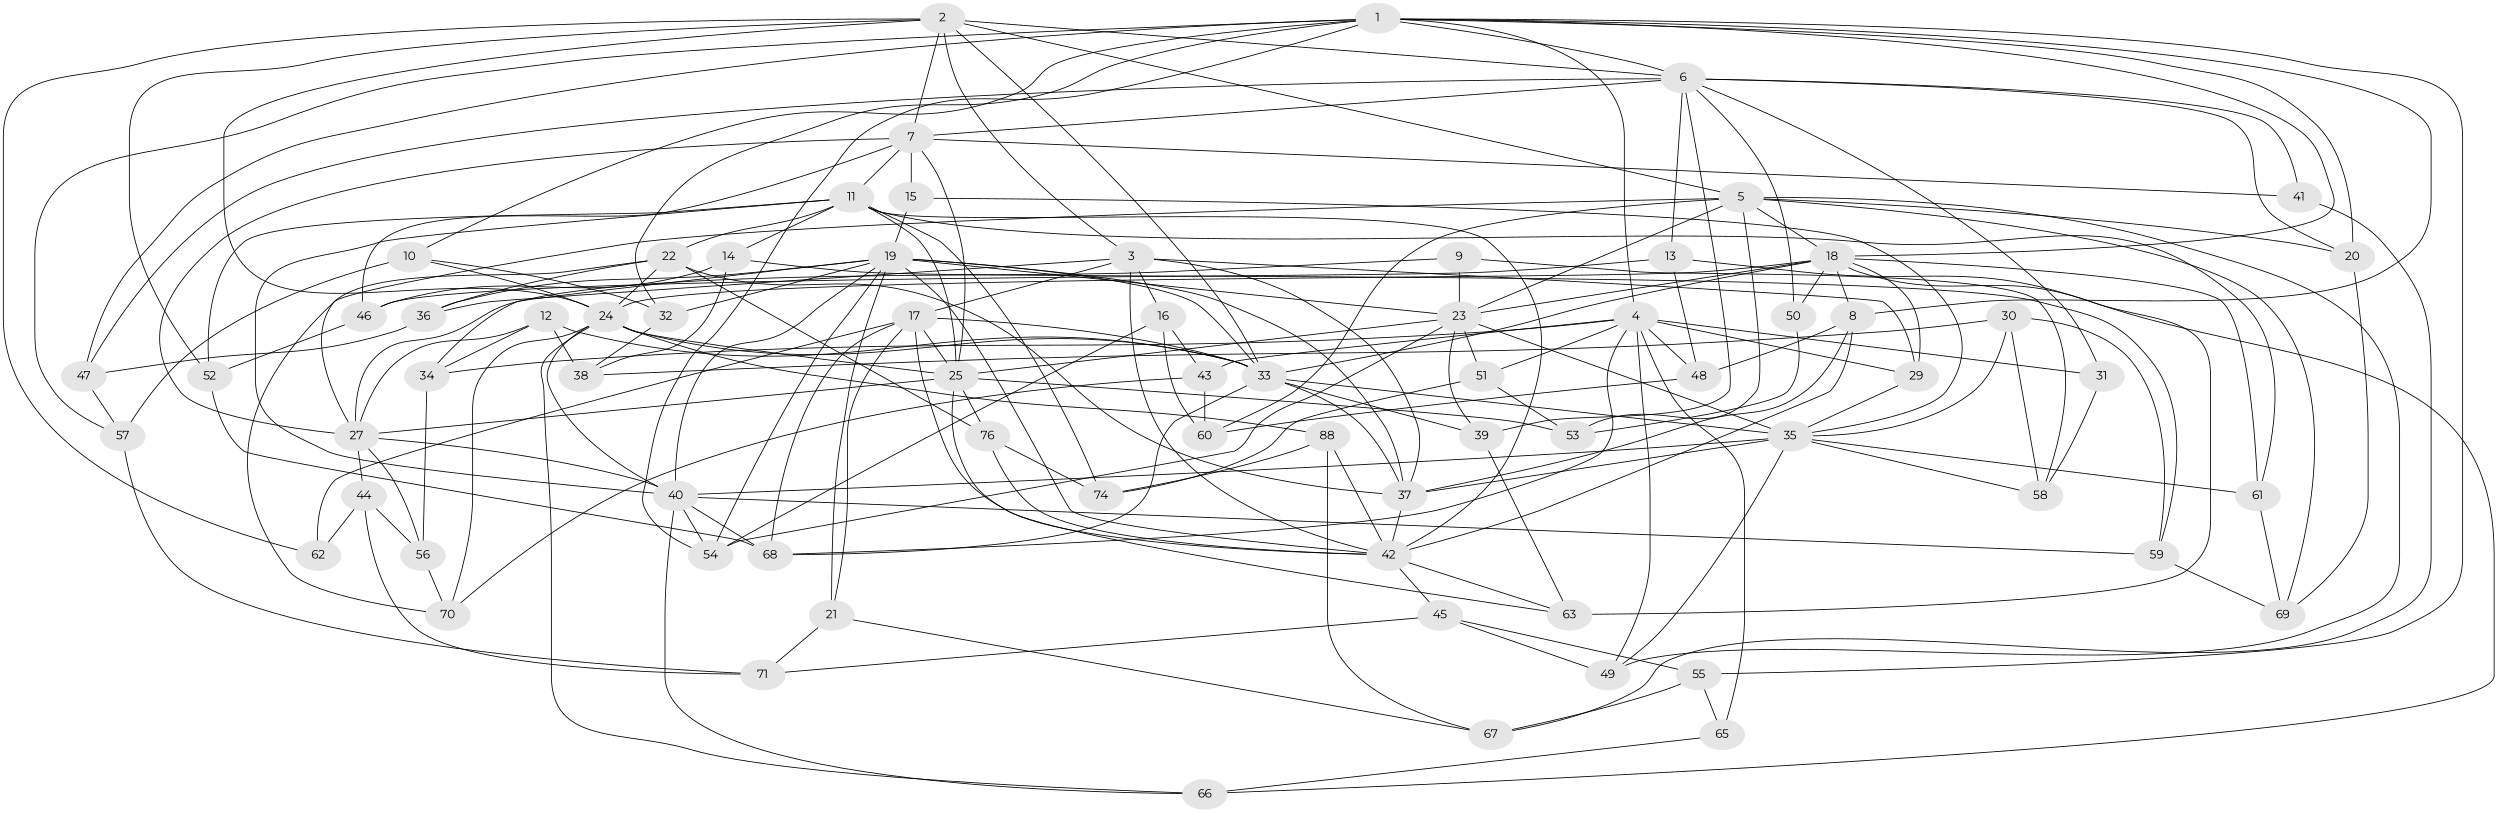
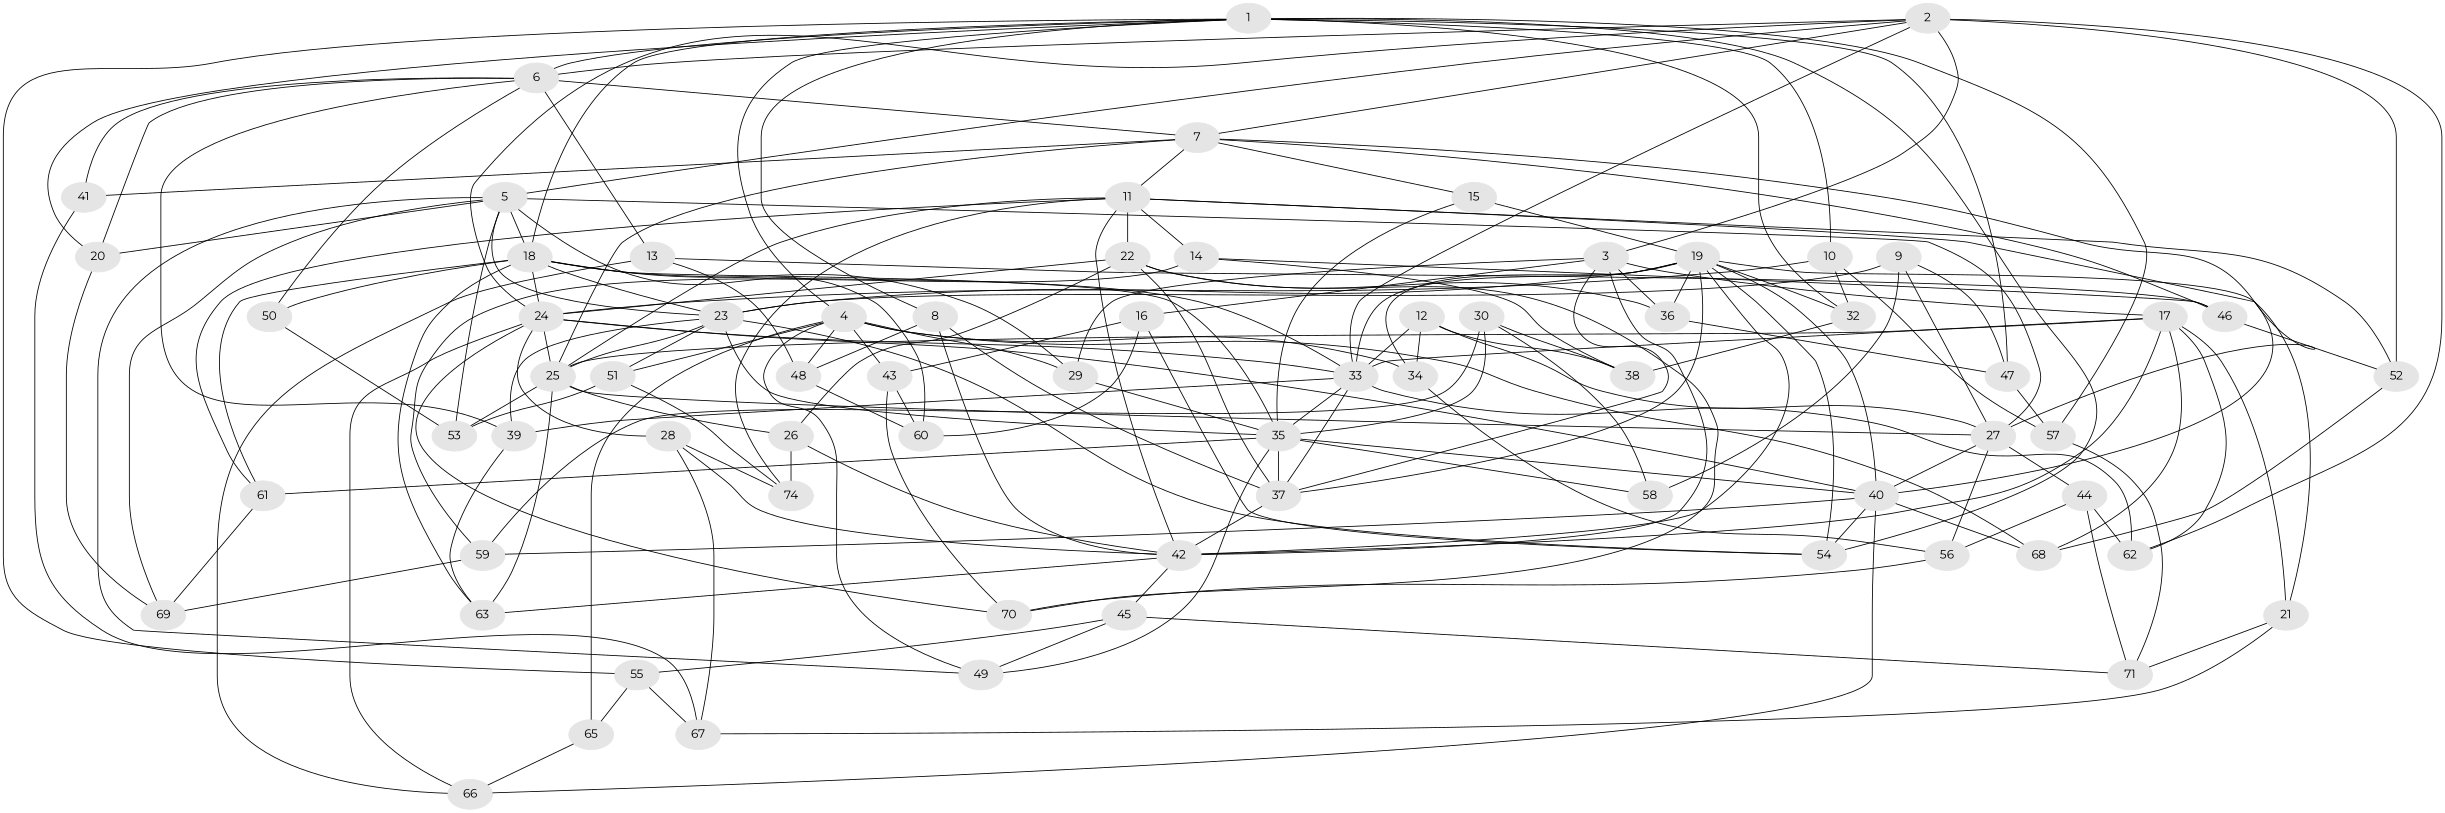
  graph {
    fontname=Montserrat
    node [color=gray90 fontname=Montserrat style=filled]
    edge [fontname=Montserrat weight=1.0]
    1
    4
    6
    8
    10
    18
    20
    32
    47
    54
    55
    57
    29
-   31
    34
    43
    48
    49
    51
    65
    68
    7
    13
    39
    41
    50
    37
    42
    24
    33
    23
    61
    35
    63
    69
    38
    67
    71
    2
    3
    5
    52
    62
    16
    17
    36
    27
    53
    60
    11
    15
    25
    46
    40
    66
    70
-   28 [label=88]
+   28
    21
    45
    58
    56
    n62 [label=74]
    44
    14
    22
    19
-   26 [label=76]
+   26
    9
    59
    12
    30
    1 -- 4
    1 -- 6
    1 -- 8
    1 -- 10
    1 -- 18
    1 -- 20
    1 -- 32
    1 -- 47
    1 -- 54 [weight=2.0]
    1 -- 55
    1 -- 57
    4 -- 29
-   4 -- 31
    4 -- 34
    4 -- 43
    4 -- 48
    4 -- 49
    4 -- 51
    4 -- 65 [weight=2.0]
    4 -- 68
    6 -- 20
-   6 -- 47
-   6 -- 31 [weight=2.0]
+   9 -- 47
    6 -- 7
    6 -- 13
    6 -- 39
    6 -- 41
    6 -- 50
    8 -- 48
    8 -- 37
    8 -- 42
    10 -- 32
    10 -- 57
    10 -- 24
    18 -- 29
    18 -- 50 [weight=2.0]
    18 -- 24 [weight=2.0]
    18 -- 33
    18 -- 23
    18 -- 61
-   18 -- 8
+   18 -- 35
    18 -- 63
    20 -- 69
    32 -- 38
    47 -- 57
    55 -- 65
    55 -- 67
    57 -- 71
    29 -- 35
-   31 -- 58
    34 -- 56
    43 -- 60
    43 -- 70
    48 -- 60
    51 -- 53
    51 -- n62
    65 -- 66
    7 -- 41 [weight=2.0]
    7 -- 27 [weight=2.0]
    7 -- 11
    7 -- 15
    7 -- 25
    7 -- 46
    13 -- 48
    13 -- 46
    13 -- 66
    39 -- 63
    41 -- 67
    50 -- 53
    37 -- 42 [weight=2.0]
    42 -- 63
    42 -- 45
    24 -- 33
    24 -- 25
    24 -- 40
    24 -- 66
    24 -- 70
    24 -- 28
    33 -- 39
    33 -- 37
    33 -- 35
-   33 -- 68
+   33 -- 62
    23 -- 54
    23 -- 51
    23 -- 39
    23 -- 35
    23 -- 25
    61 -- 69
    35 -- 49
    35 -- 37 [weight=2.0]
    35 -- 61
    35 -- 40
    35 -- 58
    2 -- 6 [weight=2.0]
    2 -- 7
    2 -- 24
    2 -- 33
    2 -- 3 [weight=2.0]
    2 -- 5
    2 -- 52
    2 -- 62
    3 -- 29
    3 -- 37
    3 -- 42
    3 -- 16
    3 -- 17
    3 -- 36
    5 -- 18
    5 -- 20
    5 -- 49
    5 -- 23
    5 -- 69
    5 -- 27 [weight=2.0]
    5 -- 53
    5 -- 60
    52 -- 68
    16 -- 54
    16 -- 43
    16 -- 60
    17 -- 68
    17 -- 42 [weight=2.0]
    17 -- 33
    17 -- 62
    17 -- 25
    17 -- 21
    36 -- 47
    27 -- 40
    27 -- 56
    27 -- 44
    11 -- 42
    11 -- 61
    11 -- 52
    11 -- 25 [weight=2.0]
    11 -- 40 [weight=2.0]
    11 -- n62
    11 -- 14
    11 -- 22 [weight=2.0]
    15 -- 35
    15 -- 19 [weight=2.0]
    25 -- 63
    25 -- 27
    25 -- 53
    25 -- 26
    46 -- 52
    40 -- 54
    40 -- 68
    40 -- 66
    40 -- 59
    28 -- 42
    28 -- 67
    28 -- n62
    21 -- 67
    21 -- 71
    45 -- 55
    45 -- 49
    45 -- 71
    56 -- 70
    44 -- 71
    44 -- 62
    44 -- 56
    14 -- 38
    14 -- 46
    14 -- 59
    22 -- 37
    22 -- 24 [weight=2.0]
    22 -- 36
    22 -- 70
    22 -- 26
    19 -- 32
    19 -- 54
    19 -- 34
    19 -- 37
    19 -- 42
    19 -- 33
    19 -- 23
    19 -- 36
    19 -- 40
    19 -- 21
    26 -- 42
    26 -- n62
    9 -- 23 [weight=2.0]
    9 -- 27
    9 -- 58
    59 -- 69
    12 -- 34
    12 -- 33
    12 -- 38
    12 -- 27
    30 -- 35
    30 -- 38
    30 -- 58
    30 -- 59
  }
